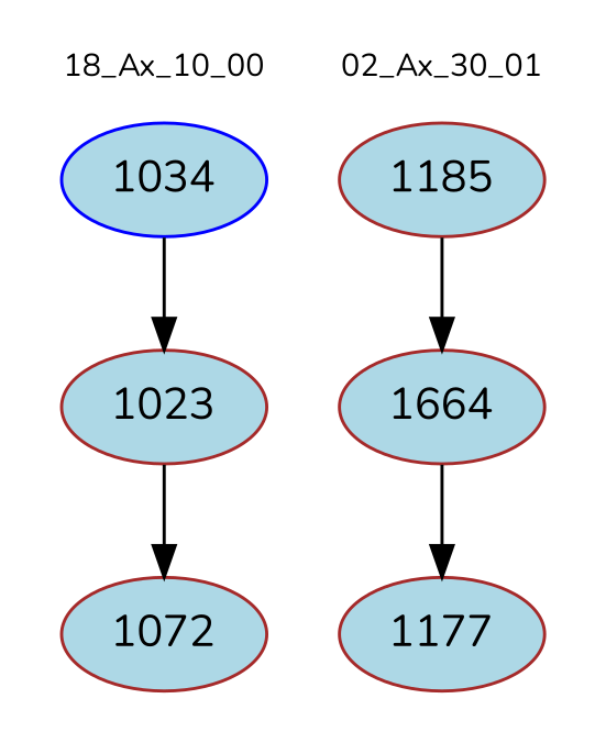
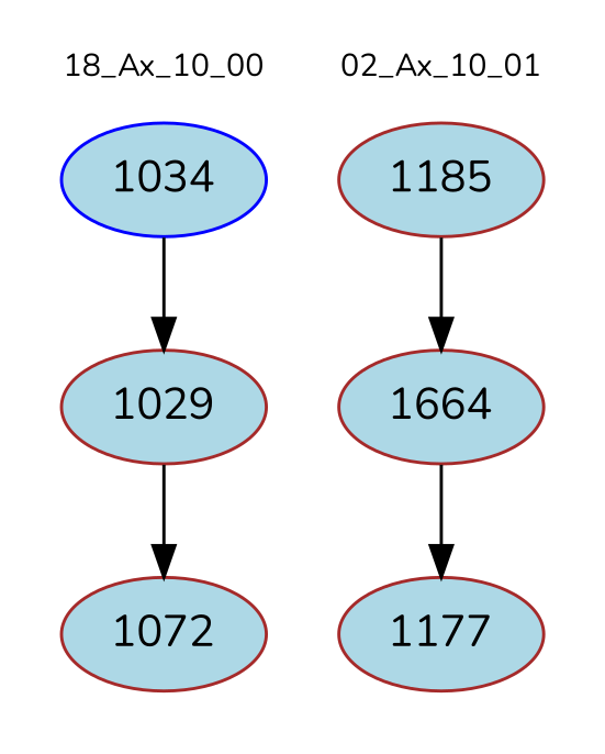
  digraph {
    fontname=Nunito
    node [color=brown fillcolor=lightblue fontname=Nunito style=filled]
    edge [color=black fontname=Nunito]
    n1 [color=blue label=1034]
-   n2 [label=1023]
+   n2 [label=1029]
    n3 [label=1072]
    n4 [label=1185]
    n5 [label=1664]
    n6 [label=1177]
    subgraph cluster_1 {
      color=white
      fontsize=10
      label="18_Ax_10_00"
      n1
      n2
      n3
    }
    subgraph cluster_2 {
      color=white
      fontsize=10
-     label="02_Ax_30_01"
+     label="02_Ax_10_01"
      n4
      n5
      n6
    }
    n1 -> n2
    n2 -> n3
    n4 -> n5
    n5 -> n6
  }
